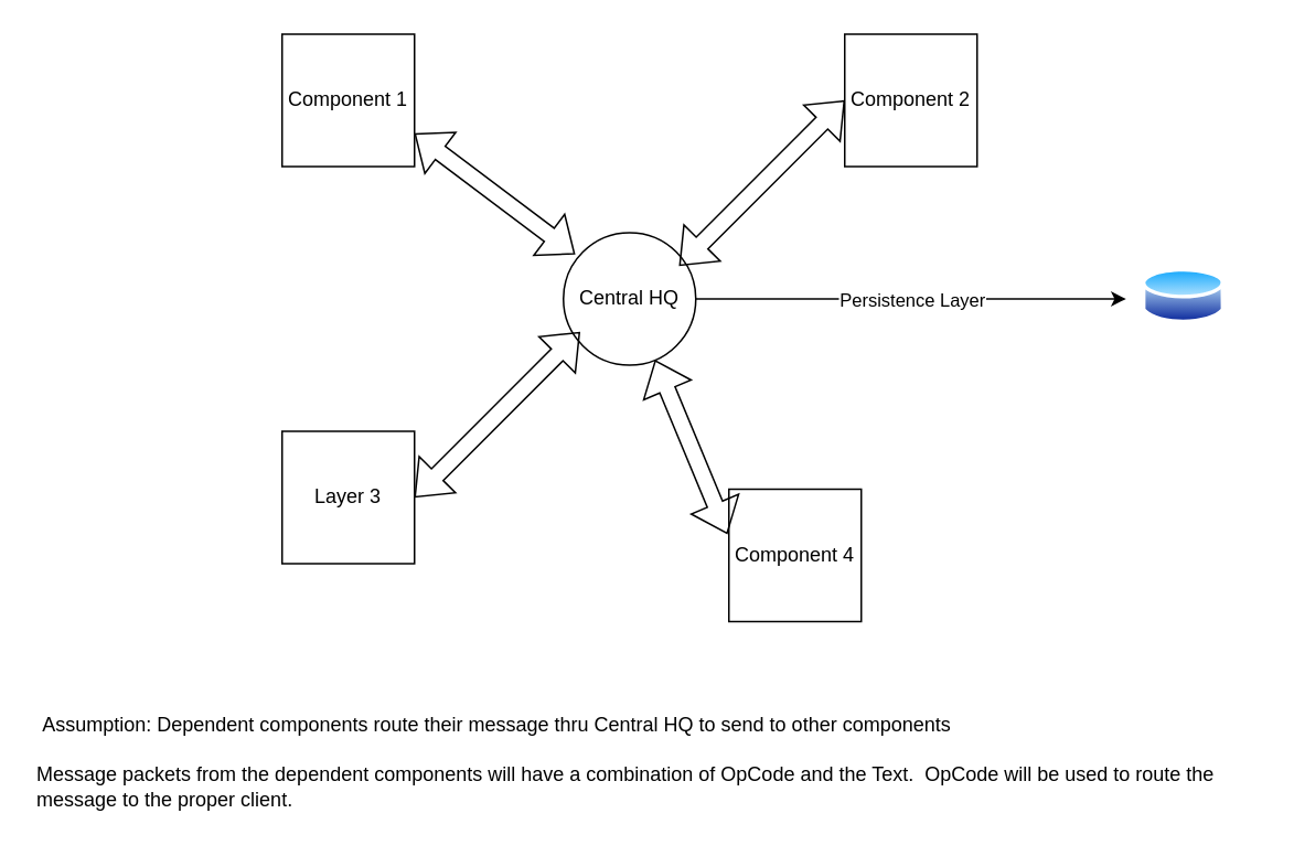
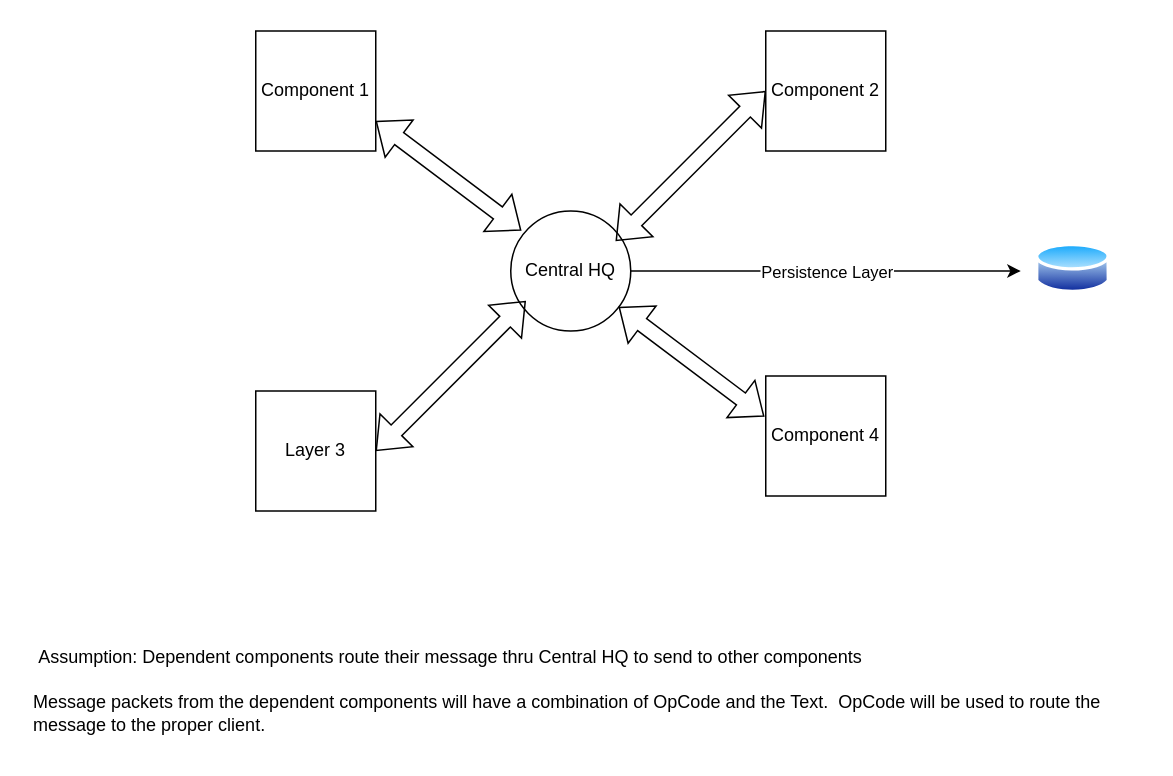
  <mxCell id="0" />
  <mxCell id="1" parent="0" />
  <mxCell id="2" value="Central HQ" style="ellipse;whiteSpace=wrap;html=1;aspect=fixed;" vertex="1" parent="1"><mxGeometry x="340" y="140" width="80" height="80" as="geometry" /></mxCell>
  <mxCell id="3" value="Component 1" style="whiteSpace=wrap;html=1;aspect=fixed;" vertex="1" parent="1"><mxGeometry x="170" y="20" width="80" height="80" as="geometry" /></mxCell>
  <mxCell id="4" value="Component 2" style="whiteSpace=wrap;html=1;aspect=fixed;" vertex="1" parent="1"><mxGeometry x="510" y="20" width="80" height="80" as="geometry" /></mxCell>
  <mxCell id="5" value="Layer 3" style="whiteSpace=wrap;html=1;aspect=fixed;" vertex="1" parent="1"><mxGeometry x="170" y="260" width="80" height="80" as="geometry" /></mxCell>
- <mxCell id="6" value="Component 4" style="whiteSpace=wrap;html=1;aspect=fixed;" vertex="1" parent="1"><mxGeometry x="440" y="295" width="80" height="80" as="geometry" /></mxCell>
+ <mxCell id="6" value="Component 4" style="whiteSpace=wrap;html=1;aspect=fixed;" vertex="1" parent="1"><mxGeometry x="510" y="250" width="80" height="80" as="geometry" /></mxCell>
  <mxCell id="7" value="" style="shape=flexArrow;endArrow=classic;startArrow=classic;html=1;rounded=0;" edge="1" parent="1"><mxGeometry width="100" height="100" relative="1" as="geometry"><mxPoint x="410" y="160" as="sourcePoint" /><mxPoint x="510" y="60" as="targetPoint" /></mxGeometry></mxCell>
  <mxCell id="8" value="" style="shape=flexArrow;endArrow=classic;startArrow=classic;html=1;rounded=0;" edge="1" parent="1"><mxGeometry width="100" height="100" relative="1" as="geometry"><mxPoint x="250" y="300" as="sourcePoint" /><mxPoint x="350" y="200" as="targetPoint" /></mxGeometry></mxCell>
  <mxCell id="9" value="" style="shape=flexArrow;endArrow=classic;startArrow=classic;html=1;rounded=0;entryX=-0.012;entryY=0.338;entryDx=0;entryDy=0;entryPerimeter=0;" edge="1" parent="1" source="2" target="6"><mxGeometry width="100" height="100" relative="1" as="geometry"><mxPoint x="440" y="290" as="sourcePoint" /><mxPoint x="500" y="260" as="targetPoint" /></mxGeometry></mxCell>
  <mxCell id="10" value="" style="shape=flexArrow;endArrow=classic;startArrow=classic;html=1;rounded=0;entryX=-0.012;entryY=0.338;entryDx=0;entryDy=0;entryPerimeter=0;" edge="1" parent="1"><mxGeometry width="100" height="100" relative="1" as="geometry"><mxPoint x="250" y="80" as="sourcePoint" /><mxPoint x="347" y="153" as="targetPoint" /></mxGeometry></mxCell>
  <mxCell id="11" value="Assumption: Dependent components route their message thru Central HQ to send to other components&lt;div&gt;&lt;br&gt;&lt;/div&gt;" style="text;html=1;align=center;verticalAlign=middle;whiteSpace=wrap;rounded=0;" vertex="1" parent="1"><mxGeometry x="20" y="430" width="560" height="30" as="geometry" /></mxCell>
  <mxCell id="12" value="" style="image;aspect=fixed;perimeter=ellipsePerimeter;html=1;align=center;shadow=0;dashed=0;spacingTop=3;image=img/lib/active_directory/database.svg;" vertex="1" parent="1"><mxGeometry x="690" y="160" width="50" height="37" as="geometry" /></mxCell>
  <mxCell id="13" value="" style="endArrow=classic;html=1;rounded=0;" edge="1" parent="1"><mxGeometry relative="1" as="geometry"><mxPoint x="420" y="180" as="sourcePoint" /><mxPoint x="680" y="180" as="targetPoint" /></mxGeometry></mxCell>
  <mxCell id="14" value="Persistence Layer" style="edgeLabel;resizable=0;html=1;;align=center;verticalAlign=middle;" connectable="0" vertex="1" parent="13"><mxGeometry relative="1" as="geometry" /></mxCell>
  <mxCell id="15" value="Message packets from the dependent components will have a combination of OpCode and the Text.&amp;nbsp; OpCode will be used to route the&amp;nbsp;&lt;div&gt;message to the proper client.&lt;/div&gt;" style="text;html=1;align=left;verticalAlign=middle;resizable=0;points=[];autosize=1;strokeColor=none;fillColor=none;" vertex="1" parent="1"><mxGeometry x="20" y="455" width="740" height="40" as="geometry" /></mxCell>
